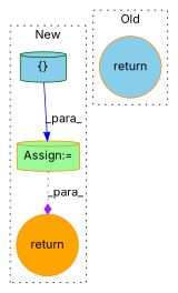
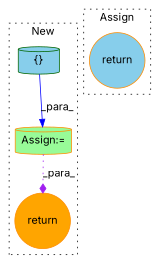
  digraph {
    fontname=Inter
    node [a=93 l=7 shape=circle style=filled fillcolor=skyblue color=darkorange fontname=Inter]
    edge [fontname=Inter]
    n1 [label=return s=4680 fillcolor=orange]
    n2 [a=68 l=3 label="Assign:=" s=4429 shape=cylinder fillcolor=palegreen]
    n3 [a=59 l="2,1" label="{}" s="4432,4432" shape=cylinder color=darkgreen]
    n4 [label=return s=3887]
    subgraph cluster_1 {
      label=New
      style=dotted
      n1
      n2
      n3
    }
    subgraph cluster_2 {
-     label=Old
+     label=Assign
      style=dotted
      n4
    }
    n2 -> n1 [label=_para_ color=purple style=dotted arrowhead=diamond]
    n3 -> n2 [label=_para_ color=blue style=solid arrowhead=normal]
  }
